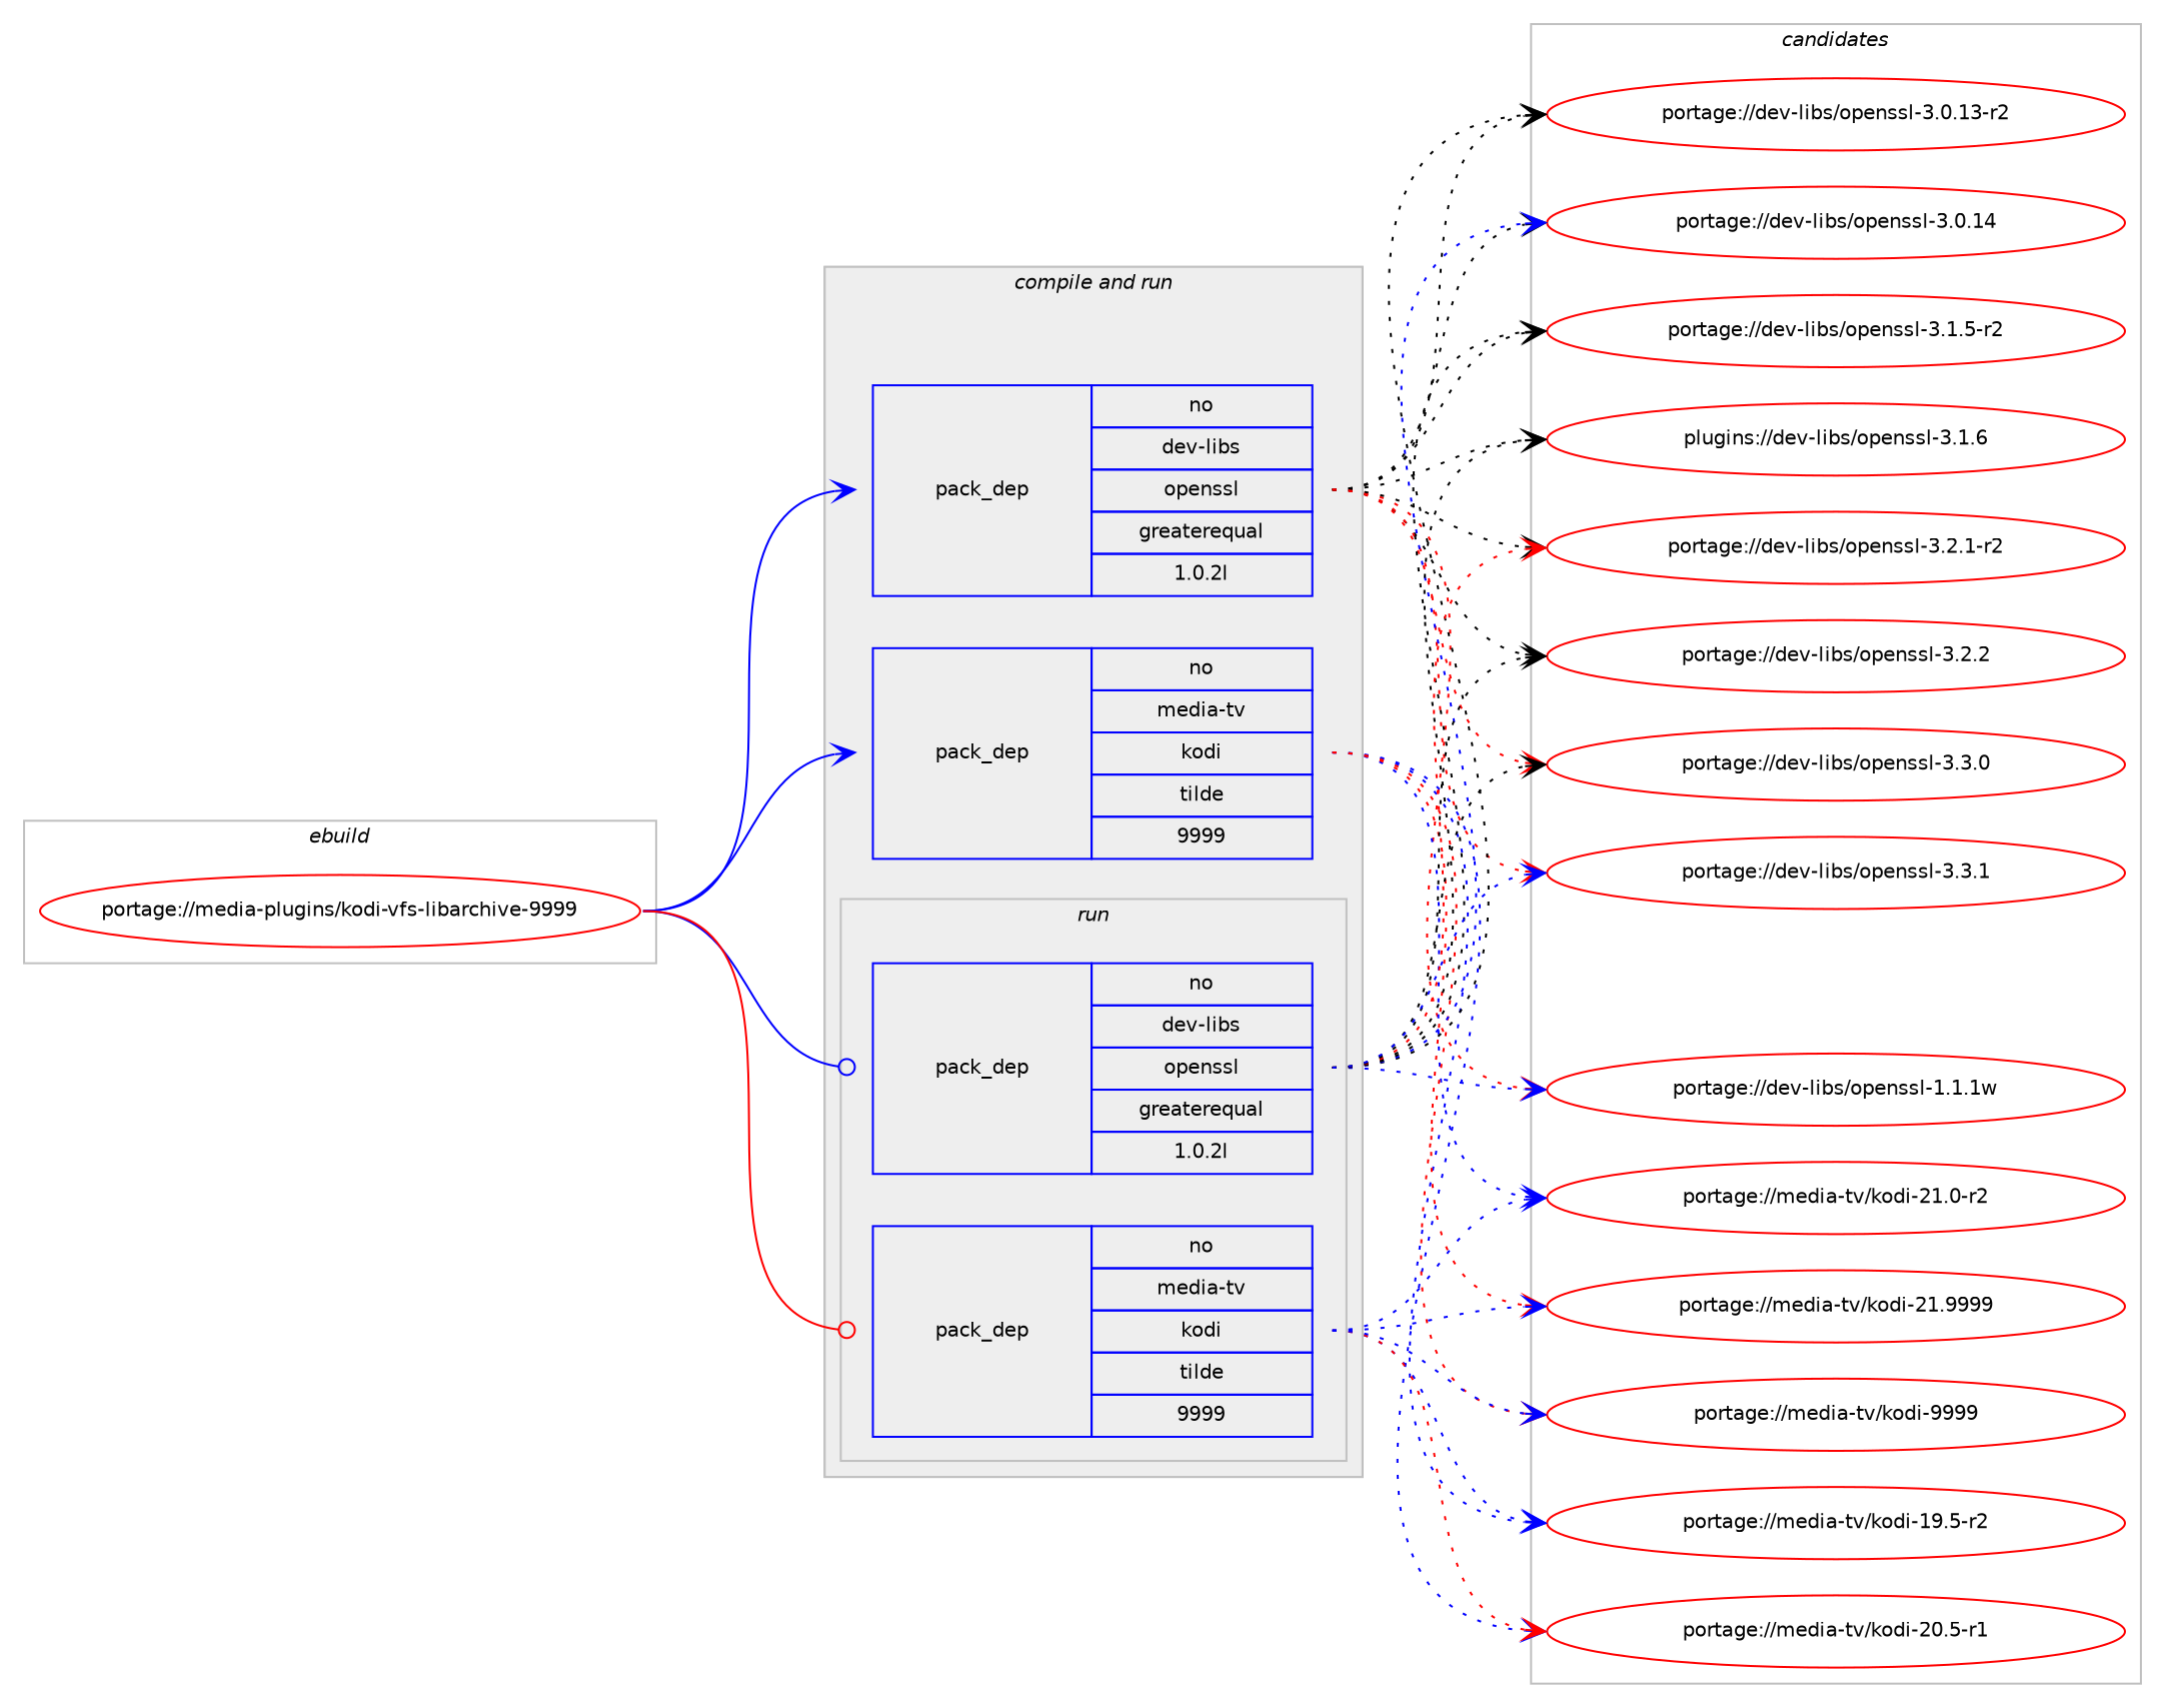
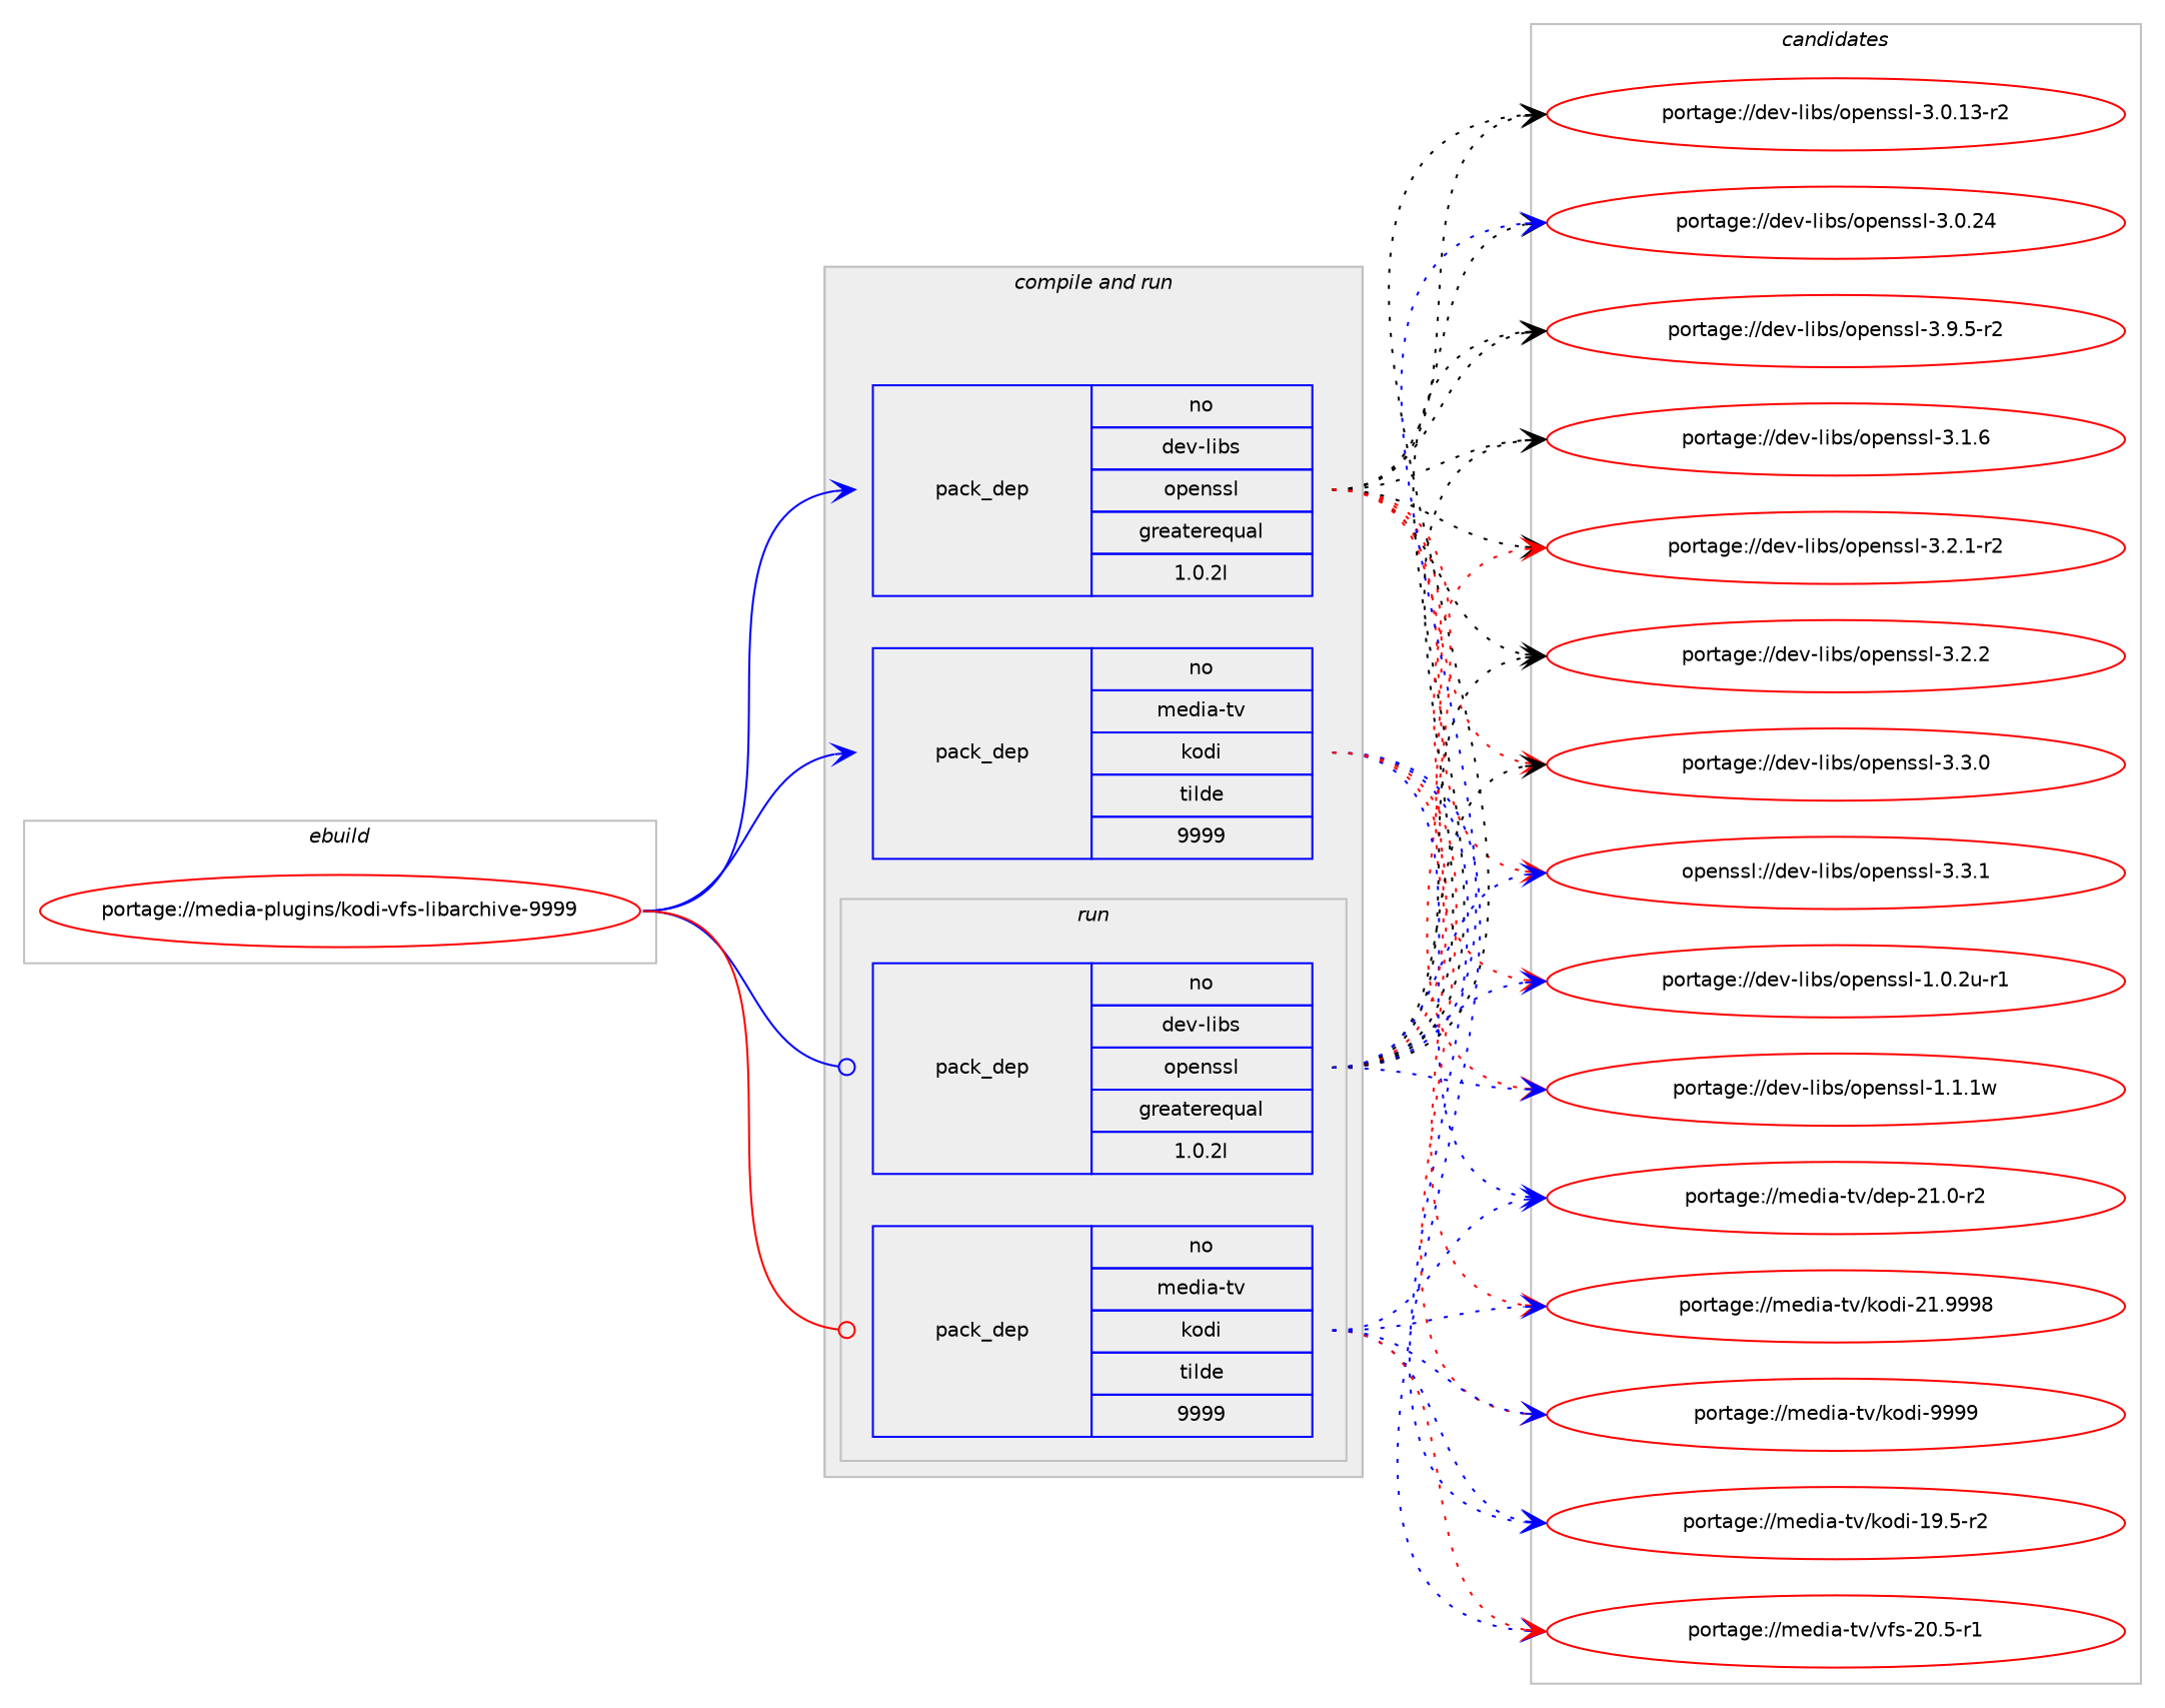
  digraph {
    compound=true
    concentrate=true
    fontname=Helvetica
    fontsize=10
    newrank=true
    rankdir=LR
    ranksep=1.5
    node [color=red fontname=Helvetica fontsize=10]
    edge [arrowhead=vee color=blue headport=w style=dotted tailport=e weight=100]
    n1 [label="portage://media-plugins/kodi-vfs-libarchive-9999" width=4]
    n2 [color=blue label=<<TABLE BORDER="0" CELLBORDER="1" CELLSPACING="0" CELLPADDING="4" WIDTH="220"><TR><TD ROWSPAN="6" CELLPADDING="30">pack_dep</TD></TR><TR><TD WIDTH="110">no</TD></TR><TR><TD>dev-libs</TD></TR><TR><TD>openssl</TD></TR><TR><TD>greaterequal</TD></TR><TR><TD>1.0.2l</TD></TR></TABLE>> shape=none]
    n3 [color=blue label=<<TABLE BORDER="0" CELLBORDER="1" CELLSPACING="0" CELLPADDING="4" WIDTH="220"><TR><TD ROWSPAN="6" CELLPADDING="30">pack_dep</TD></TR><TR><TD WIDTH="110">no</TD></TR><TR><TD>media-tv</TD></TR><TR><TD>kodi</TD></TR><TR><TD>tilde</TD></TR><TR><TD>9999</TD></TR></TABLE>> shape=none]
    n4 [color=blue label=<<TABLE BORDER="0" CELLBORDER="1" CELLSPACING="0" CELLPADDING="4" WIDTH="220"><TR><TD ROWSPAN="6" CELLPADDING="30">pack_dep</TD></TR><TR><TD WIDTH="110">no</TD></TR><TR><TD>dev-libs</TD></TR><TR><TD>openssl</TD></TR><TR><TD>greaterequal</TD></TR><TR><TD>1.0.2l</TD></TR></TABLE>> shape=none]
    n5 [color=blue label=<<TABLE BORDER="0" CELLBORDER="1" CELLSPACING="0" CELLPADDING="4" WIDTH="220"><TR><TD ROWSPAN="6" CELLPADDING="30">pack_dep</TD></TR><TR><TD WIDTH="110">no</TD></TR><TR><TD>media-tv</TD></TR><TR><TD>kodi</TD></TR><TR><TD>tilde</TD></TR><TR><TD>9999</TD></TR></TABLE>> shape=none]
+   n6 [label="portage://dev-libs/openssl-1.0.2u-r1" width=4]
    n7 [label="portage://dev-libs/openssl-1.1.1w" width=4]
    n8 [label="portage://dev-libs/openssl-3.0.13-r2" width=4]
-   n9 [label="portage://dev-libs/openssl-3.0.14" width=4]
-   n10 [label="portage://dev-libs/openssl-3.1.5-r2" width=4]
-   n11 [label="plugins://dev-libs/openssl-3.1.6" width=4]
+   n9 [label="portage://dev-libs/openssl-3.0.24" width=4]
+   n10 [label="portage://dev-libs/openssl-3.9.5-r2" width=4]
+   n11 [label="portage://dev-libs/openssl-3.1.6" width=4]
    n12 [label="portage://dev-libs/openssl-3.2.1-r2" width=4]
    n13 [label="portage://dev-libs/openssl-3.2.2" width=4]
    n14 [label="portage://dev-libs/openssl-3.3.0" width=4]
-   n15 [label="portage://dev-libs/openssl-3.3.1" width=4]
+   n15 [label="openssl://dev-libs/openssl-3.3.1" width=4]
    n16 [label="portage://media-tv/kodi-19.5-r2" width=4]
-   n17 [label="portage://media-tv/kodi-20.5-r1" width=4]
-   n18 [label="portage://media-tv/kodi-21.0-r2" width=4]
-   n19 [label="portage://media-tv/kodi-21.9999" width=4]
+   n17 [label="portage://media-tv/vfs-20.5-r1" width=4]
+   n18 [label="portage://media-tv/dep-21.0-r2" width=4]
+   n19 [label="portage://media-tv/kodi-21.9998" width=4]
    n20 [label="portage://media-tv/kodi-9999" width=4]
    subgraph cluster_1 {
      color=gray
      label=<<i>ebuild</i>>
      rank=same
      n1
    }
    subgraph cluster_2 {
      color=gray
      label=<<i>dependencies</i>>
      subgraph cluster_3 {
        color=gray
        fillcolor="#eeeeee"
        label=<<i>compile</i>>
        style=filled
        subgraph sub_4 {
          color=gray
          fillcolor="#eeeeee"
          label=<<i>compile</i>>
          style=filled
          n2
        }
        subgraph sub_5 {
          color=gray
          fillcolor="#eeeeee"
          label=<<i>compile</i>>
          style=filled
          n3
        }
      }
      subgraph cluster_6 {
        color=gray
        fillcolor="#eeeeee"
        label=<<i>compile and run</i>>
        style=filled
      }
      subgraph cluster_7 {
        color=gray
        fillcolor="#eeeeee"
        label=<<i>run</i>>
        style=filled
        subgraph sub_8 {
          color=gray
          fillcolor="#eeeeee"
          label=<<i>run</i>>
          style=filled
          n4
        }
        subgraph sub_9 {
          color=gray
          fillcolor="#eeeeee"
          label=<<i>run</i>>
          style=filled
          n5
        }
      }
    }
    subgraph cluster_10 {
      color=gray
      label=<<i>candidates</i>>
      rank=same
      subgraph sub_11 {
        color=black
        label=<<i>candidates</i>>
        nodesep=1
        rank=same
+       n6
        n7
        n8
        n9
        n10
        n11
        n12
        n13
        n14
        n15
      }
      subgraph sub_12 {
        color=black
        label=<<i>candidates</i>>
        nodesep=1
        rank=same
        n16
        n17
        n18
        n19
        n20
      }
      subgraph sub_13 {
        color=black
        label=<<i>candidates</i>>
        nodesep=1
        rank=same
+       n6
        n7
        n8
        n9
        n10
        n11
        n12
        n13
        n14
        n15
      }
      subgraph sub_14 {
        color=black
        label=<<i>candidates</i>>
        nodesep=1
        rank=same
        n16
        n17
        n18
        n19
        n20
      }
    }
    n1 -> n2 [style=solid weight=20]
    n1 -> n3 [style=solid weight=20]
    n1 -> n4 [arrowhead=odot style=solid weight=20]
    n1 -> n5 [arrowhead=odot color=red style=solid weight=20]
+   n2 -> n6 [color=red]
    n2 -> n7 [color=red]
    n2 -> n8 [color=black]
    n2 -> n9 [color=black]
    n2 -> n10 [color=black]
    n2 -> n11 [color=black]
    n2 -> n12 [color=black]
    n2 -> n13 [color=black]
    n2 -> n14 [color=red]
    n2 -> n15 [color=red]
    n3 -> n16
    n3 -> n17
    n3 -> n18
    n3 -> n19 [color=red]
    n3 -> n20 [color=red]
+   n4 -> n6
    n4 -> n7
    n4 -> n8 [color=black]
    n4 -> n9
    n4 -> n10 [color=black]
    n4 -> n11 [color=black]
    n4 -> n12 [color=red]
    n4 -> n13 [color=black]
    n4 -> n14 [color=black]
    n4 -> n15
    n5 -> n16
    n5 -> n17 [color=red]
    n5 -> n18
    n5 -> n19
    n5 -> n20
  }
